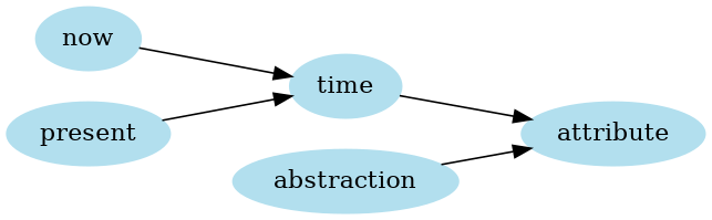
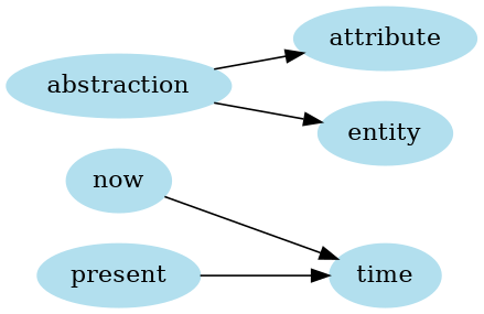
  digraph {
    rankdir=LR
    node [color=lightblue2 style=filled]
    now
    time
    present
    attribute
    abstraction
+   entity
    now -> time
-   time -> attribute
    present -> time
    abstraction -> attribute
+   abstraction -> entity
  }
